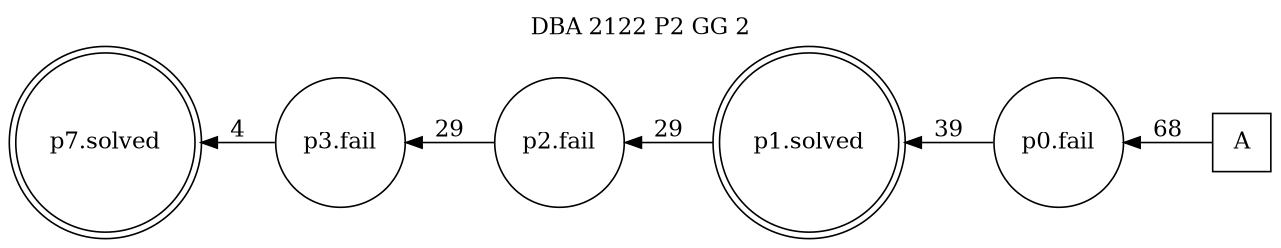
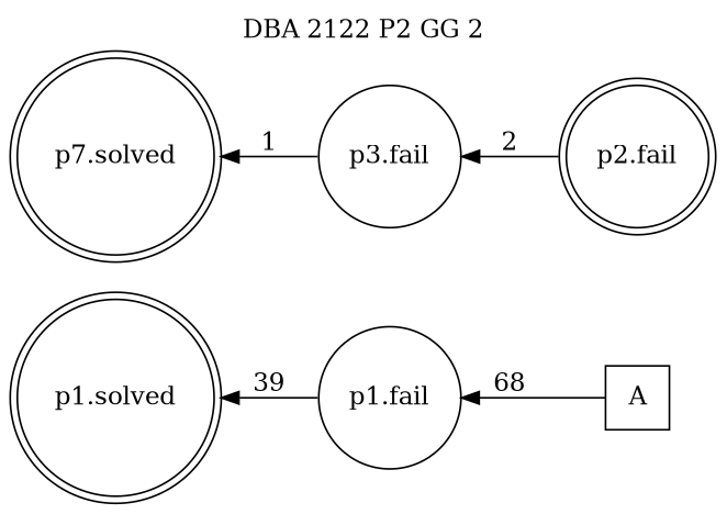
  digraph {
    label=" DBA 2122 P2 GG 2 "
    labelloc=tl
    rankdir=RL
    node [shape=circle]
    n1 [label=A shape=square]
-   n2 [label="p0.fail"]
+   n2 [label="p1.fail"]
    n3 [label="p1.solved" shape=doublecircle]
-   n4 [label="p2.fail"]
+   n4 [label="p2.fail" shape=doublecircle]
    n5 [label="p3.fail"]
    n6 [label="p7.solved" shape=doublecircle]
    n1 -> n2 [label=68]
    n2 -> n3 [label=39]
-   n3 -> n4 [label=29]
-   n4 -> n5 [label=29]
-   n5 -> n6 [label=4]
+   n4 -> n5 [label=2]
+   n5 -> n6 [label=1]
  }
